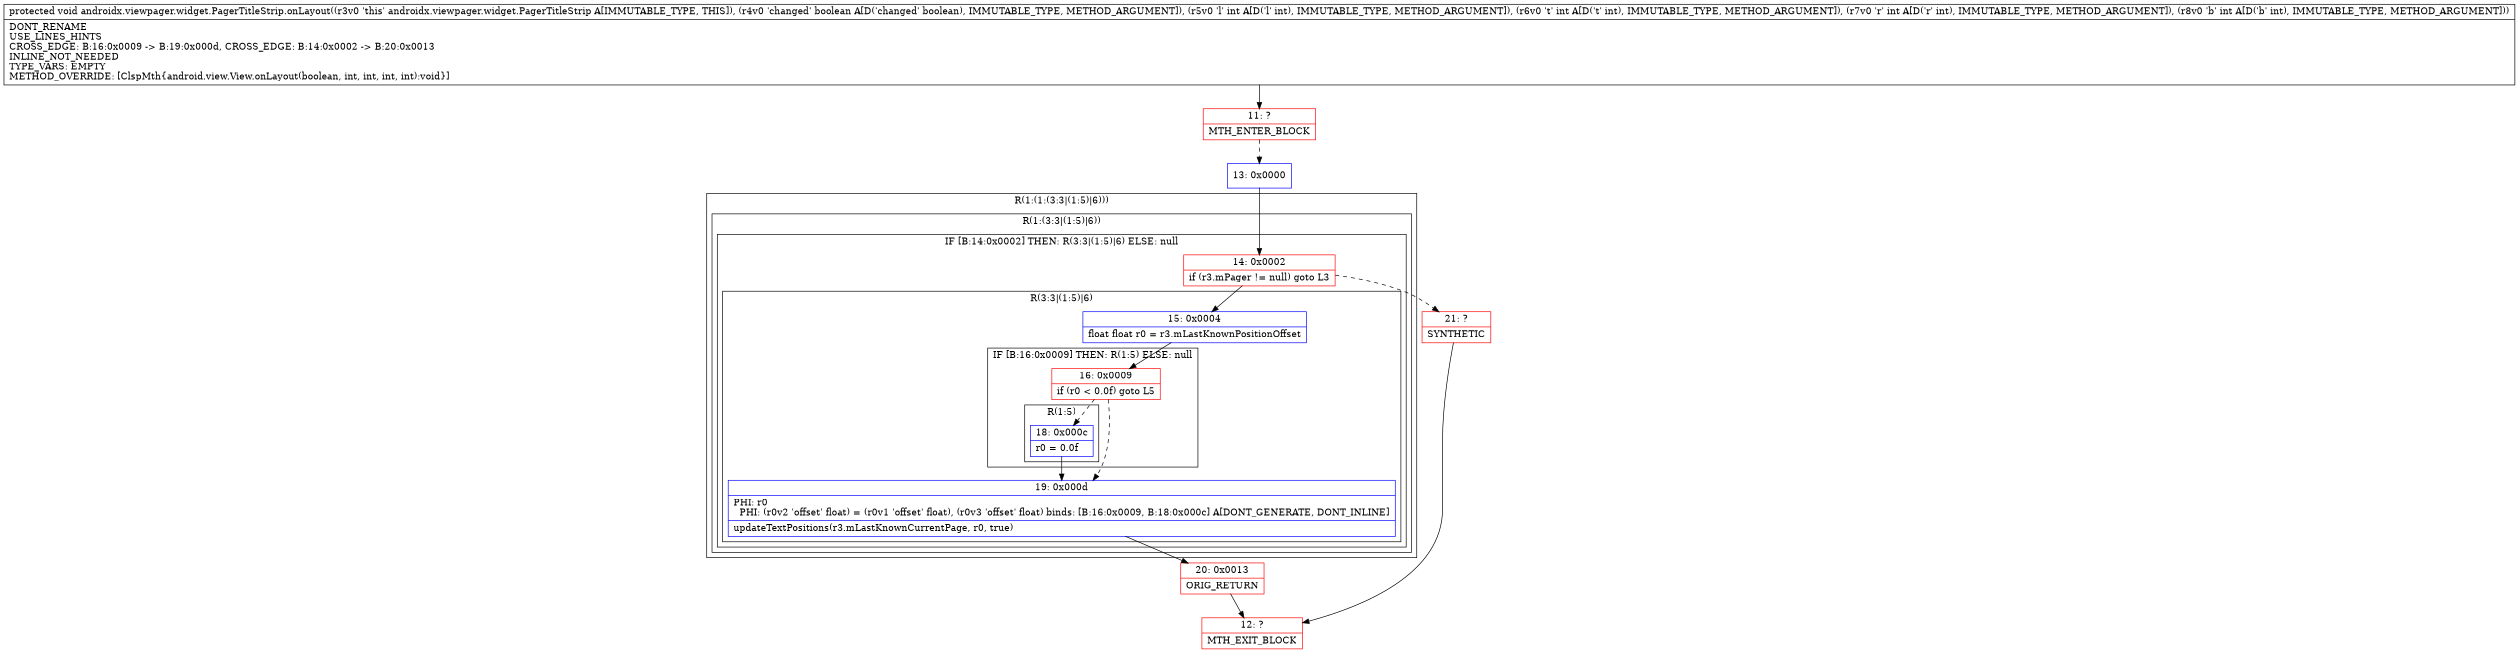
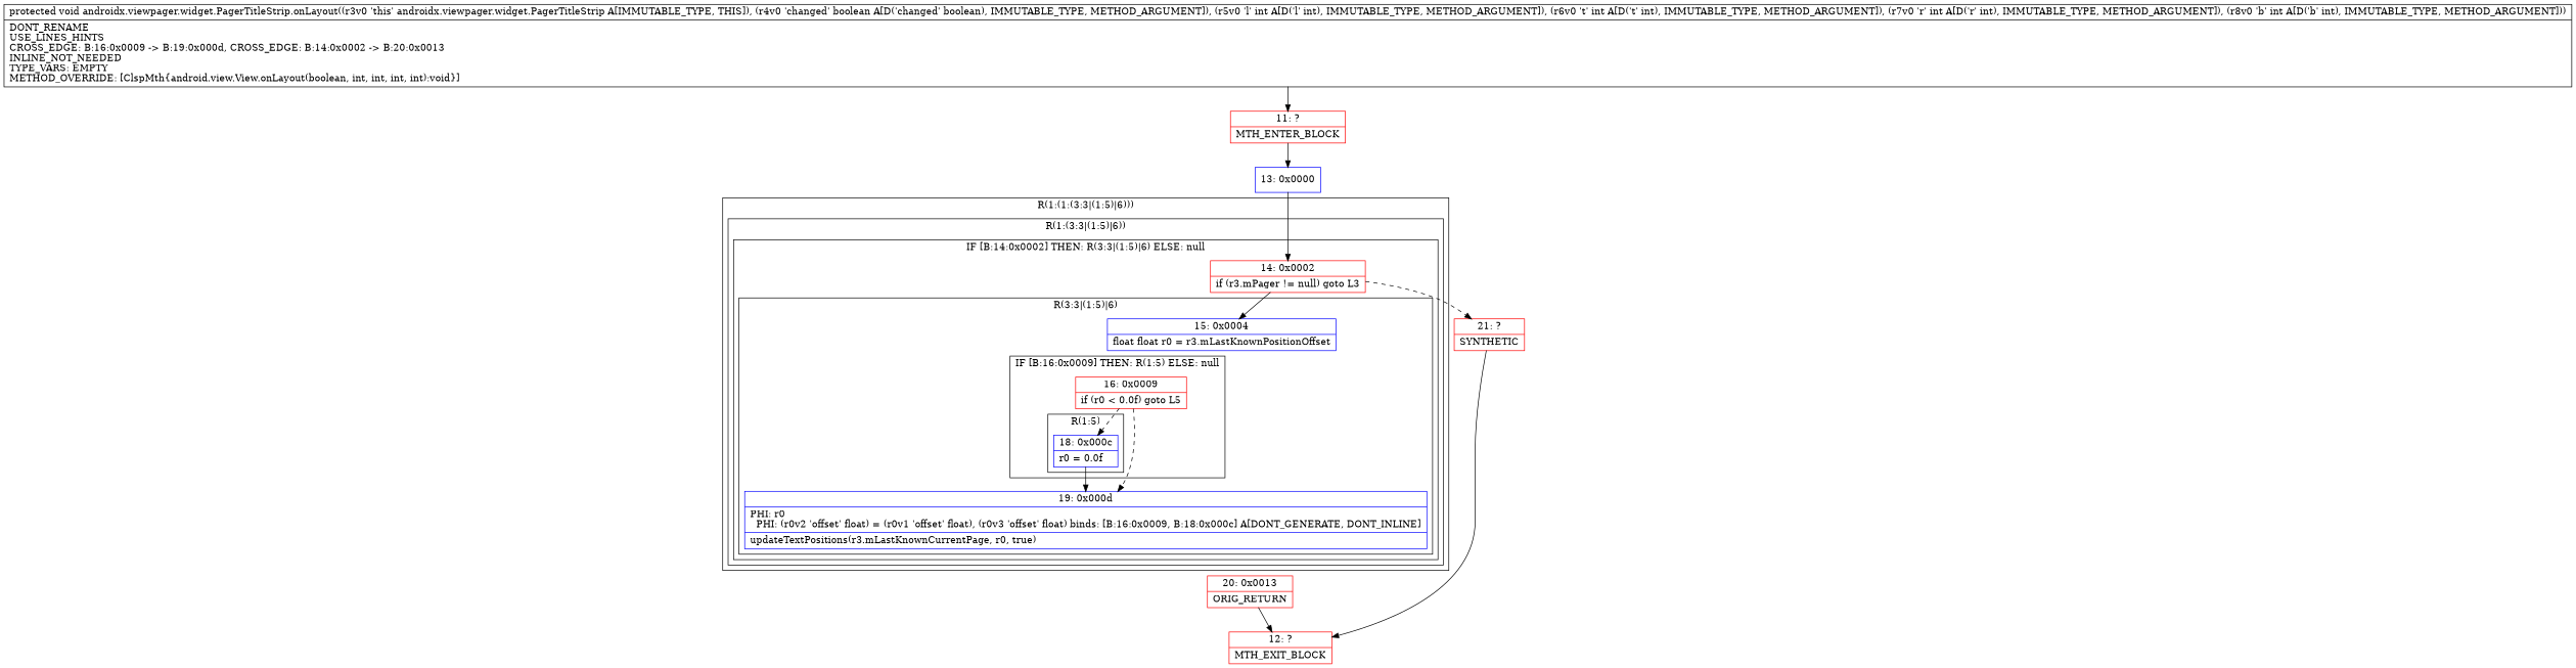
  digraph {
    node [color=red shape=record]
    n1 [color=blue label="{18\:\ 0x000c|r0 = 0.0f\l}"]
    n2 [label="{16\:\ 0x0009|if (r0 \< 0.0f) goto L5\l}"]
    n3 [color=blue label="{15\:\ 0x0004|float float r0 = r3.mLastKnownPositionOffset\l}"]
    n4 [color=blue label="{19\:\ 0x000d|PHI: r0 \l  PHI: (r0v2 'offset' float) = (r0v1 'offset' float), (r0v3 'offset' float) binds: [B:16:0x0009, B:18:0x000c] A[DONT_GENERATE, DONT_INLINE]\l|updateTextPositions(r3.mLastKnownCurrentPage, r0, true)\l}"]
    n5 [label="{14\:\ 0x0002|if (r3.mPager != null) goto L3\l}"]
    n6 [label="{20\:\ 0x0013|ORIG_RETURN\l}"]
    n7 [label="{21\:\ ?|SYNTHETIC\l}"]
    n8 [label="{12\:\ ?|MTH_EXIT_BLOCK\l}"]
    n9 [label="{11\:\ ?|MTH_ENTER_BLOCK\l}"]
    n10 [color=blue label="{13\:\ 0x0000}"]
    n11 [label="{protected void androidx.viewpager.widget.PagerTitleStrip.onLayout((r3v0 'this' androidx.viewpager.widget.PagerTitleStrip A[IMMUTABLE_TYPE, THIS]), (r4v0 'changed' boolean A[D('changed' boolean), IMMUTABLE_TYPE, METHOD_ARGUMENT]), (r5v0 'l' int A[D('l' int), IMMUTABLE_TYPE, METHOD_ARGUMENT]), (r6v0 't' int A[D('t' int), IMMUTABLE_TYPE, METHOD_ARGUMENT]), (r7v0 'r' int A[D('r' int), IMMUTABLE_TYPE, METHOD_ARGUMENT]), (r8v0 'b' int A[D('b' int), IMMUTABLE_TYPE, METHOD_ARGUMENT]))  | DONT_RENAME\lUSE_LINES_HINTS\lCROSS_EDGE: B:16:0x0009 \-\> B:19:0x000d, CROSS_EDGE: B:14:0x0002 \-\> B:20:0x0013\lINLINE_NOT_NEEDED\lTYPE_VARS: EMPTY\lMETHOD_OVERRIDE: [ClspMth\{android.view.View.onLayout(boolean, int, int, int, int):void\}]\l}" color=""]
    subgraph cluster_1 {
      label="R(1:(1:(3:3|(1:5)|6)))"
      subgraph cluster_2 {
        label="R(1:(3:3|(1:5)|6))"
        subgraph cluster_3 {
          label="IF [B:14:0x0002] THEN: R(3:3|(1:5)|6) ELSE: null"
          n5
          subgraph cluster_4 {
            label="R(3:3|(1:5)|6)"
            n3
            n4
            subgraph cluster_5 {
              label="IF [B:16:0x0009] THEN: R(1:5) ELSE: null"
              n2
              subgraph cluster_6 {
                label="R(1:5)"
                n1
              }
            }
          }
        }
      }
    }
    n1 -> n4
    n2 -> n1 [style=dashed]
    n2 -> n4 [style=dashed]
-   n3 -> n2
-   n4 -> n6
    n5 -> n3
    n5 -> n7 [style=dashed]
    n6 -> n8
    n7 -> n8
-   n9 -> n10 [style=dashed]
+   n9 -> n10
    n10 -> n5
    n11 -> n9
  }
